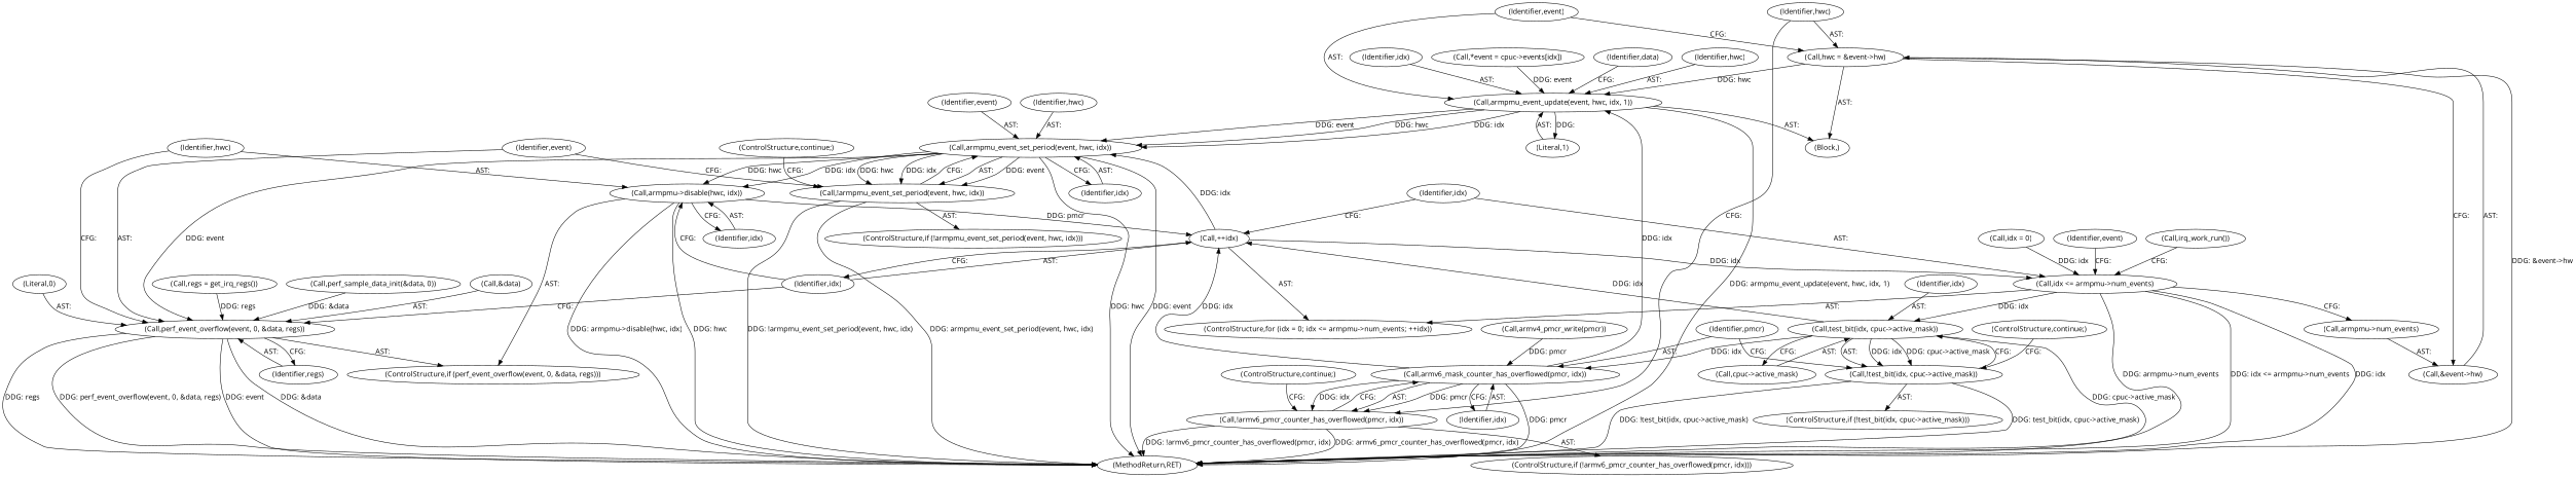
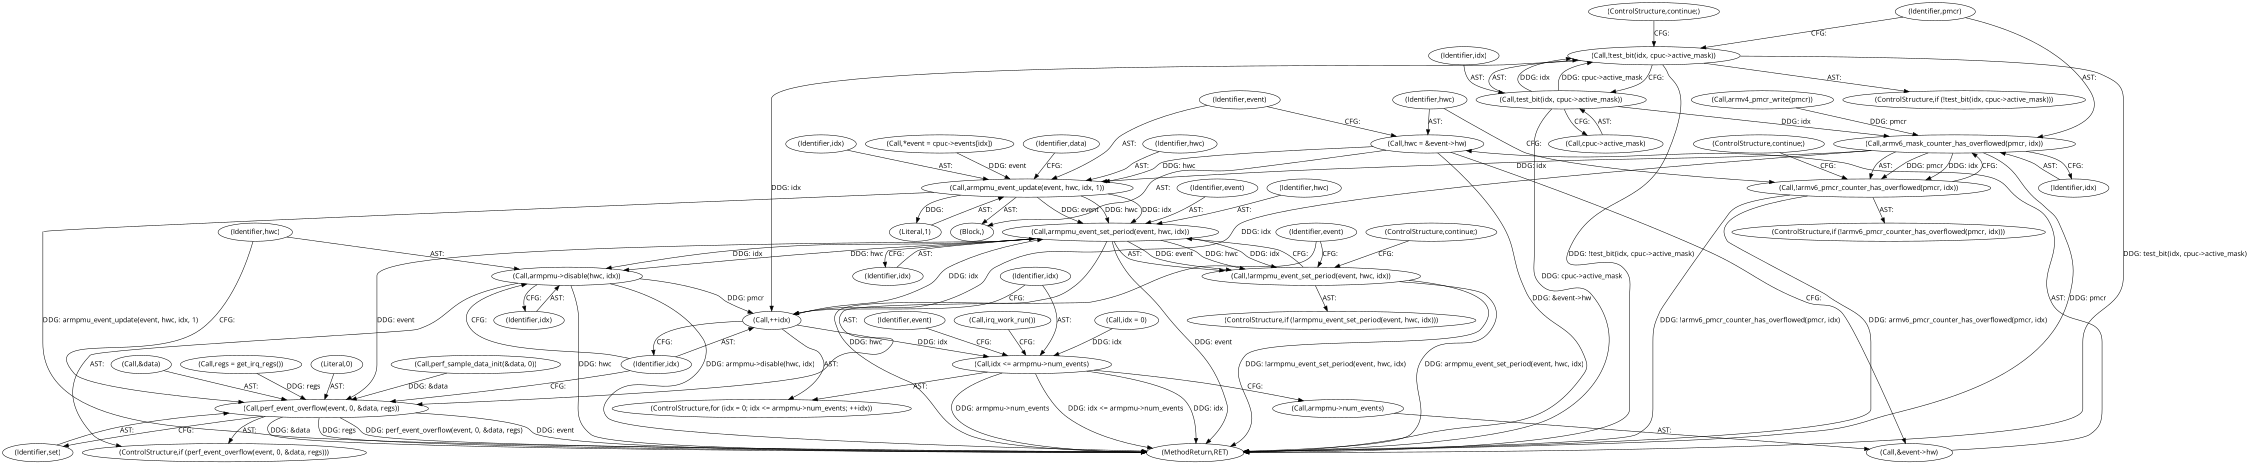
  digraph {
    fontname="Open Sans"
    node [fontname="Open Sans"]
    edge [fontname="Open Sans"]
    n1 [label="(Call,hwc = &event->hw)"]
    n2 [label="(Call,armpmu_event_update(event, hwc, idx, 1))"]
    n3 [label="(Call,&event->hw)"]
    n4 [label="(Block,)"]
    n5 [label="(MethodReturn,RET)"]
    n6 [label="(Call,armpmu_event_set_period(event, hwc, idx))"]
    n7 [label="(Literal,1)"]
    n8 [label="(Call,!armpmu_event_set_period(event, hwc, idx))"]
    n9 [label="(Call,perf_event_overflow(event, 0, &data, regs))"]
    n10 [label="(Call,armpmu->disable(hwc, idx))"]
    n11 [label="(Identifier,idx)"]
    n12 [label="(Call,++idx)"]
    n13 [label="(Call,idx <= armpmu->num_events)"]
    n14 [label="(Identifier,idx)"]
    n15 [label="(ControlStructure,for (idx = 0; idx <= armpmu->num_events; ++idx))"]
    n16 [label="(ControlStructure,if (!armpmu_event_set_period(event, hwc, idx)))"]
    n17 [label="(ControlStructure,if (perf_event_overflow(event, 0, &data, regs)))"]
-   n18 [label="(Identifier,regs)"]
+   n18 [label="(Identifier,set)"]
    n19 [label="(Identifier,idx)"]
    n20 [label="(Call,test_bit(idx, cpuc->active_mask))"]
    n21 [label="(Call,armpmu->num_events)"]
    n22 [label="(Call,!test_bit(idx, cpuc->active_mask))"]
    n23 [label="(Call,armv6_mask_counter_has_overflowed(pmcr, idx))"]
    n24 [label="(Call,cpuc->active_mask)"]
    n25 [label="(ControlStructure,if (!test_bit(idx, cpuc->active_mask)))"]
    n26 [label="(Call,!armv6_pmcr_counter_has_overflowed(pmcr, idx))"]
    n27 [label="(Identifier,idx)"]
    n28 [label="(ControlStructure,if (!armv6_pmcr_counter_has_overflowed(pmcr, idx)))"]
    n29 [label="(Call,regs = get_irq_regs())"]
    n30 [label="(Identifier,event)"]
    n31 [label="(Call,perf_sample_data_init(&data, 0))"]
    n32 [label="(Identifier,idx)"]
    n33 [label="(Call,armv4_pmcr_write(pmcr))"]
    n34 [label="(Call,*event = cpuc->events[idx])"]
    n35 [label="(Identifier,data)"]
    n36 [label="(Identifier,hwc)"]
    n37 [label="(Call,&data)"]
    n38 [label="(Identifier,event)"]
    n39 [label="(Identifier,idx)"]
    n40 [label="(ControlStructure,continue;)"]
    n41 [label="(Identifier,hwc)"]
    n42 [label="(ControlStructure,continue;)"]
    n43 [label="(Identifier,hwc)"]
    n44 [label="(Identifier,event)"]
    n45 [label="(Identifier,hwc)"]
    n46 [label="(Literal,0)"]
    n47 [label="(Call,idx = 0)"]
    n48 [label="(Identifier,event)"]
    n49 [label="(Identifier,idx)"]
    n50 [label="(ControlStructure,continue;)"]
    n51 [label="(Identifier,pmcr)"]
    n52 [label="(Call,irq_work_run())"]
    n1 -> n2 [label="DDG: hwc"]
    n1 -> n3 [label="CFG: "]
    n1 -> n4 [label="AST: "]
    n1 -> n5 [label="DDG: &event->hw"]
    n2 -> n4 [label="AST: "]
    n2 -> n5 [label="DDG: armpmu_event_update(event, hwc, idx, 1)"]
    n2 -> n6 [label="DDG: event"]
    n2 -> n6 [label="DDG: hwc"]
    n2 -> n6 [label="DDG: idx"]
    n2 -> n7 [label="DDG: "]
    n3 -> n1 [label="AST: "]
    n6 -> n5 [label="DDG: hwc"]
    n6 -> n5 [label="DDG: event"]
    n6 -> n8 [label="AST: "]
    n6 -> n8 [label="DDG: event"]
    n6 -> n8 [label="DDG: hwc"]
    n6 -> n8 [label="DDG: idx"]
    n6 -> n9 [label="DDG: event"]
    n6 -> n10 [label="DDG: hwc"]
    n6 -> n10 [label="DDG: idx"]
    n6 -> n11 [label="CFG: "]
    n7 -> n2 [label="AST: "]
    n8 -> n5 [label="DDG: !armpmu_event_set_period(event, hwc, idx)"]
    n8 -> n5 [label="DDG: armpmu_event_set_period(event, hwc, idx)"]
    n8 -> n6 [label="CFG: "]
    n8 -> n16 [label="AST: "]
    n9 -> n5 [label="DDG: event"]
    n9 -> n5 [label="DDG: &data"]
    n9 -> n5 [label="DDG: regs"]
    n9 -> n5 [label="DDG: perf_event_overflow(event, 0, &data, regs)"]
    n9 -> n17 [label="AST: "]
    n9 -> n18 [label="CFG: "]
    n10 -> n5 [label="DDG: hwc"]
    n10 -> n5 [label="DDG: armpmu->disable(hwc, idx)"]
    n10 -> n12 [label="DDG: pmcr"]
    n10 -> n17 [label="AST: "]
    n10 -> n19 [label="CFG: "]
    n11 -> n6 [label="AST: "]
    n12 -> n6 [label="DDG: idx"]
    n12 -> n13 [label="DDG: idx"]
    n12 -> n14 [label="CFG: "]
    n12 -> n15 [label="AST: "]
    n13 -> n5 [label="DDG: armpmu->num_events"]
    n13 -> n5 [label="DDG: idx <= armpmu->num_events"]
    n13 -> n5 [label="DDG: idx"]
    n13 -> n15 [label="AST: "]
-   n13 -> n20 [label="DDG: idx"]
    n13 -> n21 [label="CFG: "]
    n14 -> n9 [label="CFG: "]
    n14 -> n10 [label="CFG: "]
    n14 -> n12 [label="AST: "]
    n18 -> n9 [label="AST: "]
    n19 -> n10 [label="AST: "]
    n20 -> n5 [label="DDG: cpuc->active_mask"]
-   n20 -> n12 [label="DDG: idx"]
+   n22 -> n12 [label="DDG: idx"]
    n20 -> n22 [label="AST: "]
    n20 -> n22 [label="DDG: idx"]
    n20 -> n22 [label="DDG: cpuc->active_mask"]
    n20 -> n23 [label="DDG: idx"]
    n20 -> n24 [label="CFG: "]
    n21 -> n3 [label="AST: "]
    n22 -> n5 [label="DDG: !test_bit(idx, cpuc->active_mask)"]
    n22 -> n5 [label="DDG: test_bit(idx, cpuc->active_mask)"]
    n22 -> n20 [label="CFG: "]
    n22 -> n25 [label="AST: "]
    n23 -> n2 [label="DDG: idx"]
    n23 -> n5 [label="DDG: pmcr"]
    n23 -> n12 [label="DDG: idx"]
    n23 -> n26 [label="AST: "]
    n23 -> n26 [label="DDG: pmcr"]
    n23 -> n26 [label="DDG: idx"]
    n23 -> n27 [label="CFG: "]
    n24 -> n20 [label="AST: "]
    n26 -> n5 [label="DDG: armv6_pmcr_counter_has_overflowed(pmcr, idx)"]
    n26 -> n5 [label="DDG: !armv6_pmcr_counter_has_overflowed(pmcr, idx)"]
    n26 -> n23 [label="CFG: "]
    n26 -> n28 [label="AST: "]
    n27 -> n23 [label="AST: "]
    n29 -> n9 [label="DDG: regs"]
    n30 -> n6 [label="AST: "]
    n31 -> n9 [label="DDG: &data"]
    n32 -> n2 [label="AST: "]
    n33 -> n23 [label="DDG: pmcr"]
    n34 -> n2 [label="DDG: event"]
    n35 -> n2 [label="CFG: "]
    n36 -> n2 [label="AST: "]
    n37 -> n9 [label="AST: "]
    n38 -> n1 [label="CFG: "]
    n38 -> n2 [label="AST: "]
    n39 -> n12 [label="CFG: "]
    n39 -> n13 [label="AST: "]
    n40 -> n8 [label="CFG: "]
    n41 -> n1 [label="AST: "]
    n41 -> n26 [label="CFG: "]
    n42 -> n26 [label="CFG: "]
    n43 -> n6 [label="AST: "]
    n44 -> n8 [label="CFG: "]
    n44 -> n9 [label="AST: "]
    n45 -> n9 [label="CFG: "]
    n45 -> n10 [label="AST: "]
    n46 -> n9 [label="AST: "]
    n47 -> n13 [label="DDG: idx"]
    n48 -> n13 [label="CFG: "]
    n49 -> n20 [label="AST: "]
    n50 -> n22 [label="CFG: "]
    n51 -> n22 [label="CFG: "]
    n51 -> n23 [label="AST: "]
    n52 -> n13 [label="CFG: "]
  }
